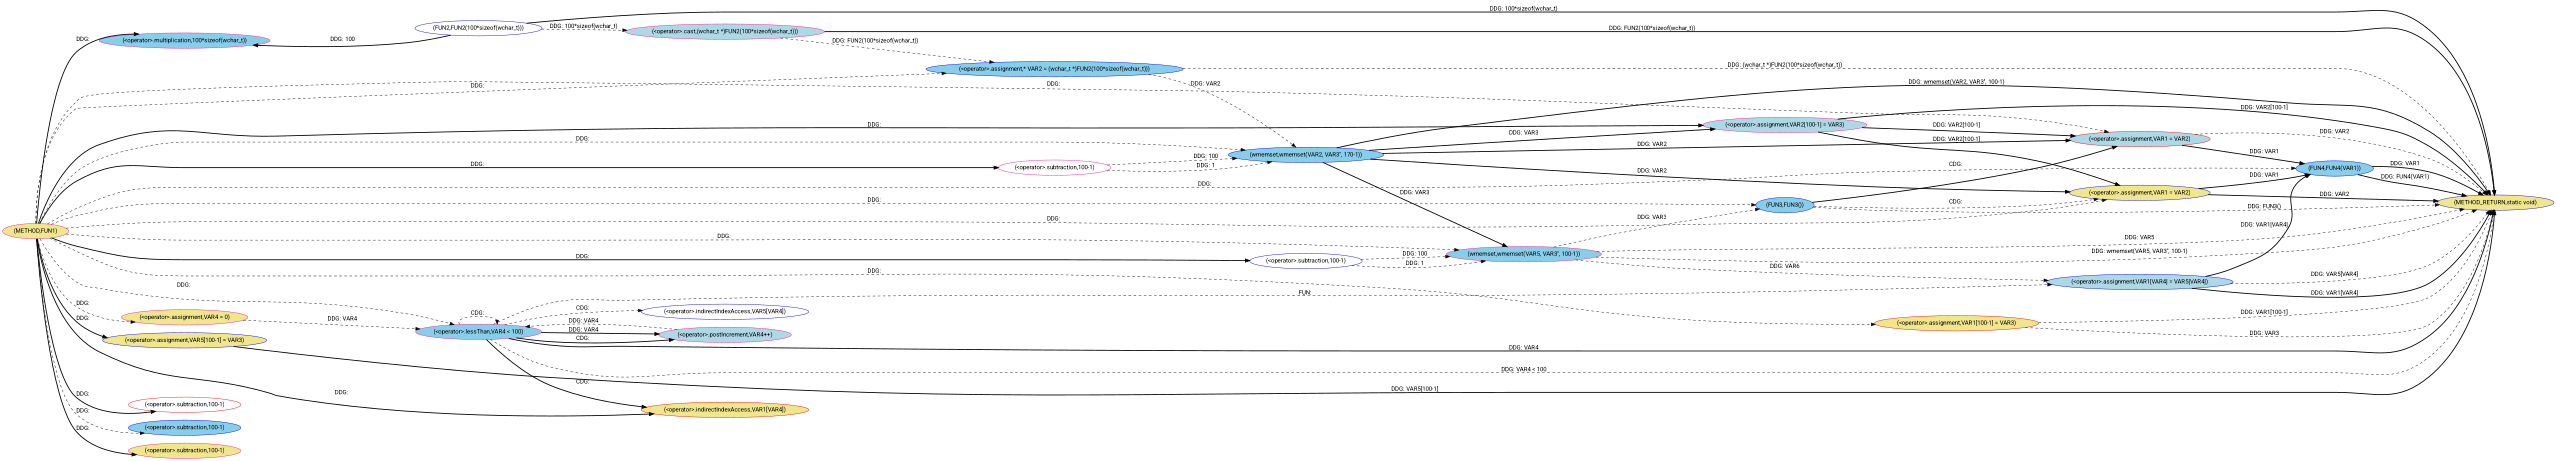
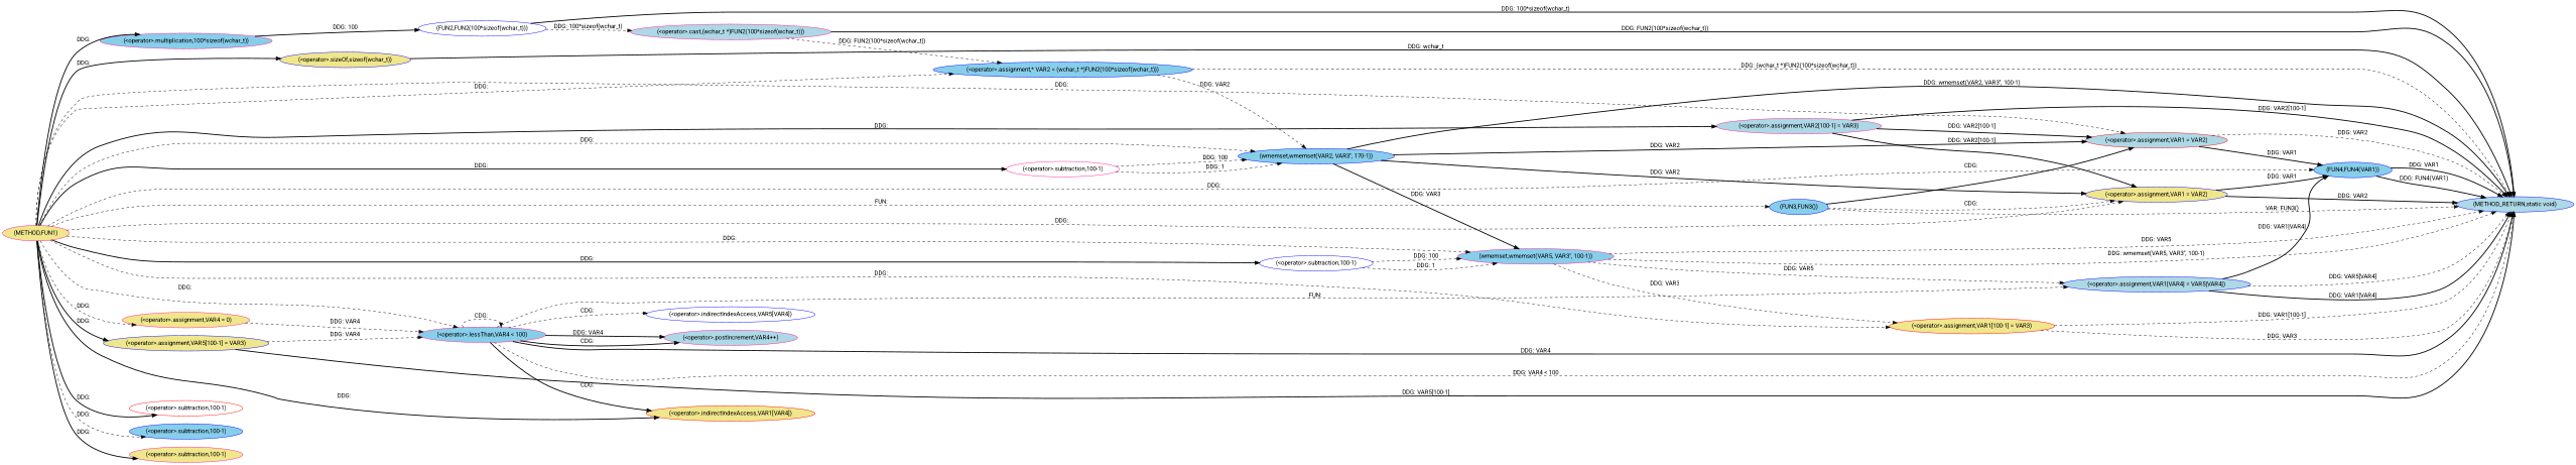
  digraph {
    fontname=Roboto
    rankdir=LR
    node [color=blue fillcolor=khaki fontname=Roboto style=filled]
    edge [fontname=Roboto style=dashed]
    n1 [color=deeppink label="(METHOD,FUN1)"]
    n2 [fillcolor=skyblue label="(<operator>.assignment,* VAR2 = (wchar_t *)FUN2(100*sizeof(wchar_t)))"]
    n3 [color=deeppink fillcolor=skyblue label="(<operator>.multiplication,100*sizeof(wchar_t))"]
+   n4 [label="(<operator>.sizeOf,sizeof(wchar_t))"]
    n5 [fillcolor=skyblue label="(wmemset,wmemset(VAR2, VAR3'', 170-1))"]
    n6 [color=deeppink fillcolor=white label="(<operator>.subtraction,100-1)"]
    n7 [color=deeppink fillcolor=lightblue label="(<operator>.assignment,VAR2[100-1] = VAR3)"]
    n8 [color=red fillcolor=white label="(<operator>.subtraction,100-1)"]
    n9 [fillcolor=skyblue label="(FUN3,FUN3())"]
    n10 [color=red fillcolor=lightblue label="(<operator>.assignment,VAR1 = VAR2)"]
    n11 [label="(<operator>.assignment,VAR1 = VAR2)"]
    n12 [color=deeppink fillcolor=skyblue label="(wmemset,wmemset(VAR5, VAR3'', 100-1))"]
    n13 [fillcolor=white label="(<operator>.subtraction,100-1)"]
    n14 [label="(<operator>.assignment,VAR5[100-1] = VAR3)"]
    n15 [fillcolor=skyblue label="(<operator>.subtraction,100-1)"]
    n16 [color=deeppink label="(<operator>.assignment,VAR4 = 0)"]
    n17 [color=deeppink fillcolor=skyblue label="(<operator>.lessThan,VAR4 < 100)"]
    n18 [color=red label="(<operator>.assignment,VAR1[100-1] = VAR3)"]
    n19 [color=deeppink label="(<operator>.subtraction,100-1)"]
    n20 [fillcolor=skyblue label="(FUN4,FUN4(VAR1))"]
    n21 [color=red label="(<operator>.indirectIndexAccess,VAR1[VAR4])"]
-   n22 [label="(METHOD_RETURN,static void)"]
+   n22 [fillcolor=lightblue label="(METHOD_RETURN,static void)"]
    n23 [fillcolor=white label="(FUN2,FUN2(100*sizeof(wchar_t)))"]
    n24 [fillcolor=lightblue label="(<operator>.assignment,VAR1[VAR4] = VAR5[VAR4])"]
    n25 [color=deeppink fillcolor=lightblue label="(<operator>.postIncrement,VAR4++)"]
    n26 [fillcolor=white label="(<operator>.indirectIndexAccess,VAR5[VAR4])"]
    n27 [color=deeppink fillcolor=lightblue label="(<operator>.cast,(wchar_t *)FUN2(100*sizeof(wchar_t)))"]
    n1 -> n2 [label="DDG: "]
    n1 -> n3 [label="DDG: " style=bold]
+   n1 -> n4 [label="DDG: " style=bold]
    n1 -> n5 [label="DDG: "]
    n1 -> n6 [label="DDG: " style=bold]
    n1 -> n7 [label="DDG: " style=bold]
    n1 -> n8 [label="DDG: " style=bold]
-   n1 -> n9 [label="DDG: "]
+   n1 -> n9 [label="FUN: "]
    n1 -> n10 [label="DDG: "]
    n1 -> n11 [label="DDG: "]
    n1 -> n12 [label="DDG: "]
    n1 -> n13 [label="DDG: " style=bold]
    n1 -> n14 [label="DDG: " style=bold]
    n1 -> n15 [label="DDG: "]
    n1 -> n16 [label="DDG: "]
    n1 -> n17 [label="DDG: "]
    n1 -> n18 [label="DDG: "]
    n1 -> n19 [label="DDG: " style=bold]
    n1 -> n20 [label="DDG: "]
    n1 -> n21 [label="DDG: " style=bold]
    n2 -> n5 [label="DDG: VAR2"]
    n2 -> n22 [label="DDG: (wchar_t *)FUN2(100*sizeof(wchar_t))"]
-   n23 -> n3 [label="DDG: 100" style=bold]
-   n5 -> n7 [label="DDG: VAR3" style=bold]
+   n3 -> n23 [label="DDG: 100" style=bold]
+   n4 -> n22 [label="DDG: wchar_t" style=bold]
    n5 -> n10 [label="DDG: VAR2" style=bold]
    n5 -> n11 [label="DDG: VAR2" style=bold]
    n5 -> n12 [label="DDG: VAR3" style=bold]
    n5 -> n22 [label="DDG: wmemset(VAR2, VAR3'', 100-1)" style=bold]
    n6 -> n5 [label="DDG: 100"]
    n6 -> n5 [label="DDG: 1"]
    n7 -> n10 [label="DDG: VAR2[100-1]" style=bold]
    n7 -> n11 [label="DDG: VAR2[100-1]" style=bold]
    n7 -> n22 [label="DDG: VAR2[100-1]" style=bold]
    n9 -> n10 [label="CDG: " style=bold]
    n9 -> n11 [label="CDG: "]
-   n9 -> n22 [label="DDG: FUN3()"]
+   n9 -> n22 [label="VAR: FUN3()"]
    n10 -> n20 [label="DDG: VAR1" style=bold]
    n10 -> n22 [label="DDG: VAR2"]
    n11 -> n20 [label="DDG: VAR1" style=bold]
    n11 -> n22 [label="DDG: VAR2" style=bold]
-   n12 -> n9 [label="DDG: VAR3"]
+   n12 -> n18 [label="DDG: VAR3"]
    n12 -> n22 [label="DDG: VAR5"]
    n12 -> n22 [label="DDG: wmemset(VAR5, VAR3'', 100-1)"]
-   n12 -> n24 [label="DDG: VAR6"]
+   n12 -> n24 [label="DDG: VAR5"]
    n13 -> n12 [label="DDG: 100"]
    n13 -> n12 [label="DDG: 1"]
    n14 -> n22 [label="DDG: VAR5[100-1]" style=bold]
    n16 -> n17 [label="DDG: VAR4"]
    n17 -> n17 [label="CDG: "]
    n17 -> n21 [label="CDG: " style=bold]
    n17 -> n22 [label="DDG: VAR4 < 100"]
    n17 -> n22 [label="DDG: VAR4" style=bold]
    n17 -> n24 [label="FUN: "]
    n17 -> n25 [label="DDG: VAR4" style=bold]
    n17 -> n25 [label="CDG: " style=bold]
    n17 -> n26 [label="CDG: "]
    n18 -> n22 [label="DDG: VAR3"]
    n18 -> n22 [label="DDG: VAR1[100-1]"]
    n20 -> n22 [label="DDG: VAR1" style=bold]
    n20 -> n22 [label="DDG: FUN4(VAR1)" style=bold]
    n23 -> n22 [label="DDG: 100*sizeof(wchar_t)" style=bold]
    n23 -> n27 [label="DDG: 100*sizeof(wchar_t)"]
    n24 -> n20 [label="DDG: VAR1[VAR4]" style=bold]
    n24 -> n22 [label="DDG: VAR1[VAR4]" style=bold]
    n24 -> n22 [label="DDG: VAR5[VAR4]"]
-   n25 -> n17 [label="DDG: VAR4"]
+   n14 -> n17 [label="DDG: VAR4"]
    n27 -> n2 [label="DDG: FUN2(100*sizeof(wchar_t))"]
    n27 -> n22 [label="DDG: FUN2(100*sizeof(wchar_t))" style=bold]
  }
